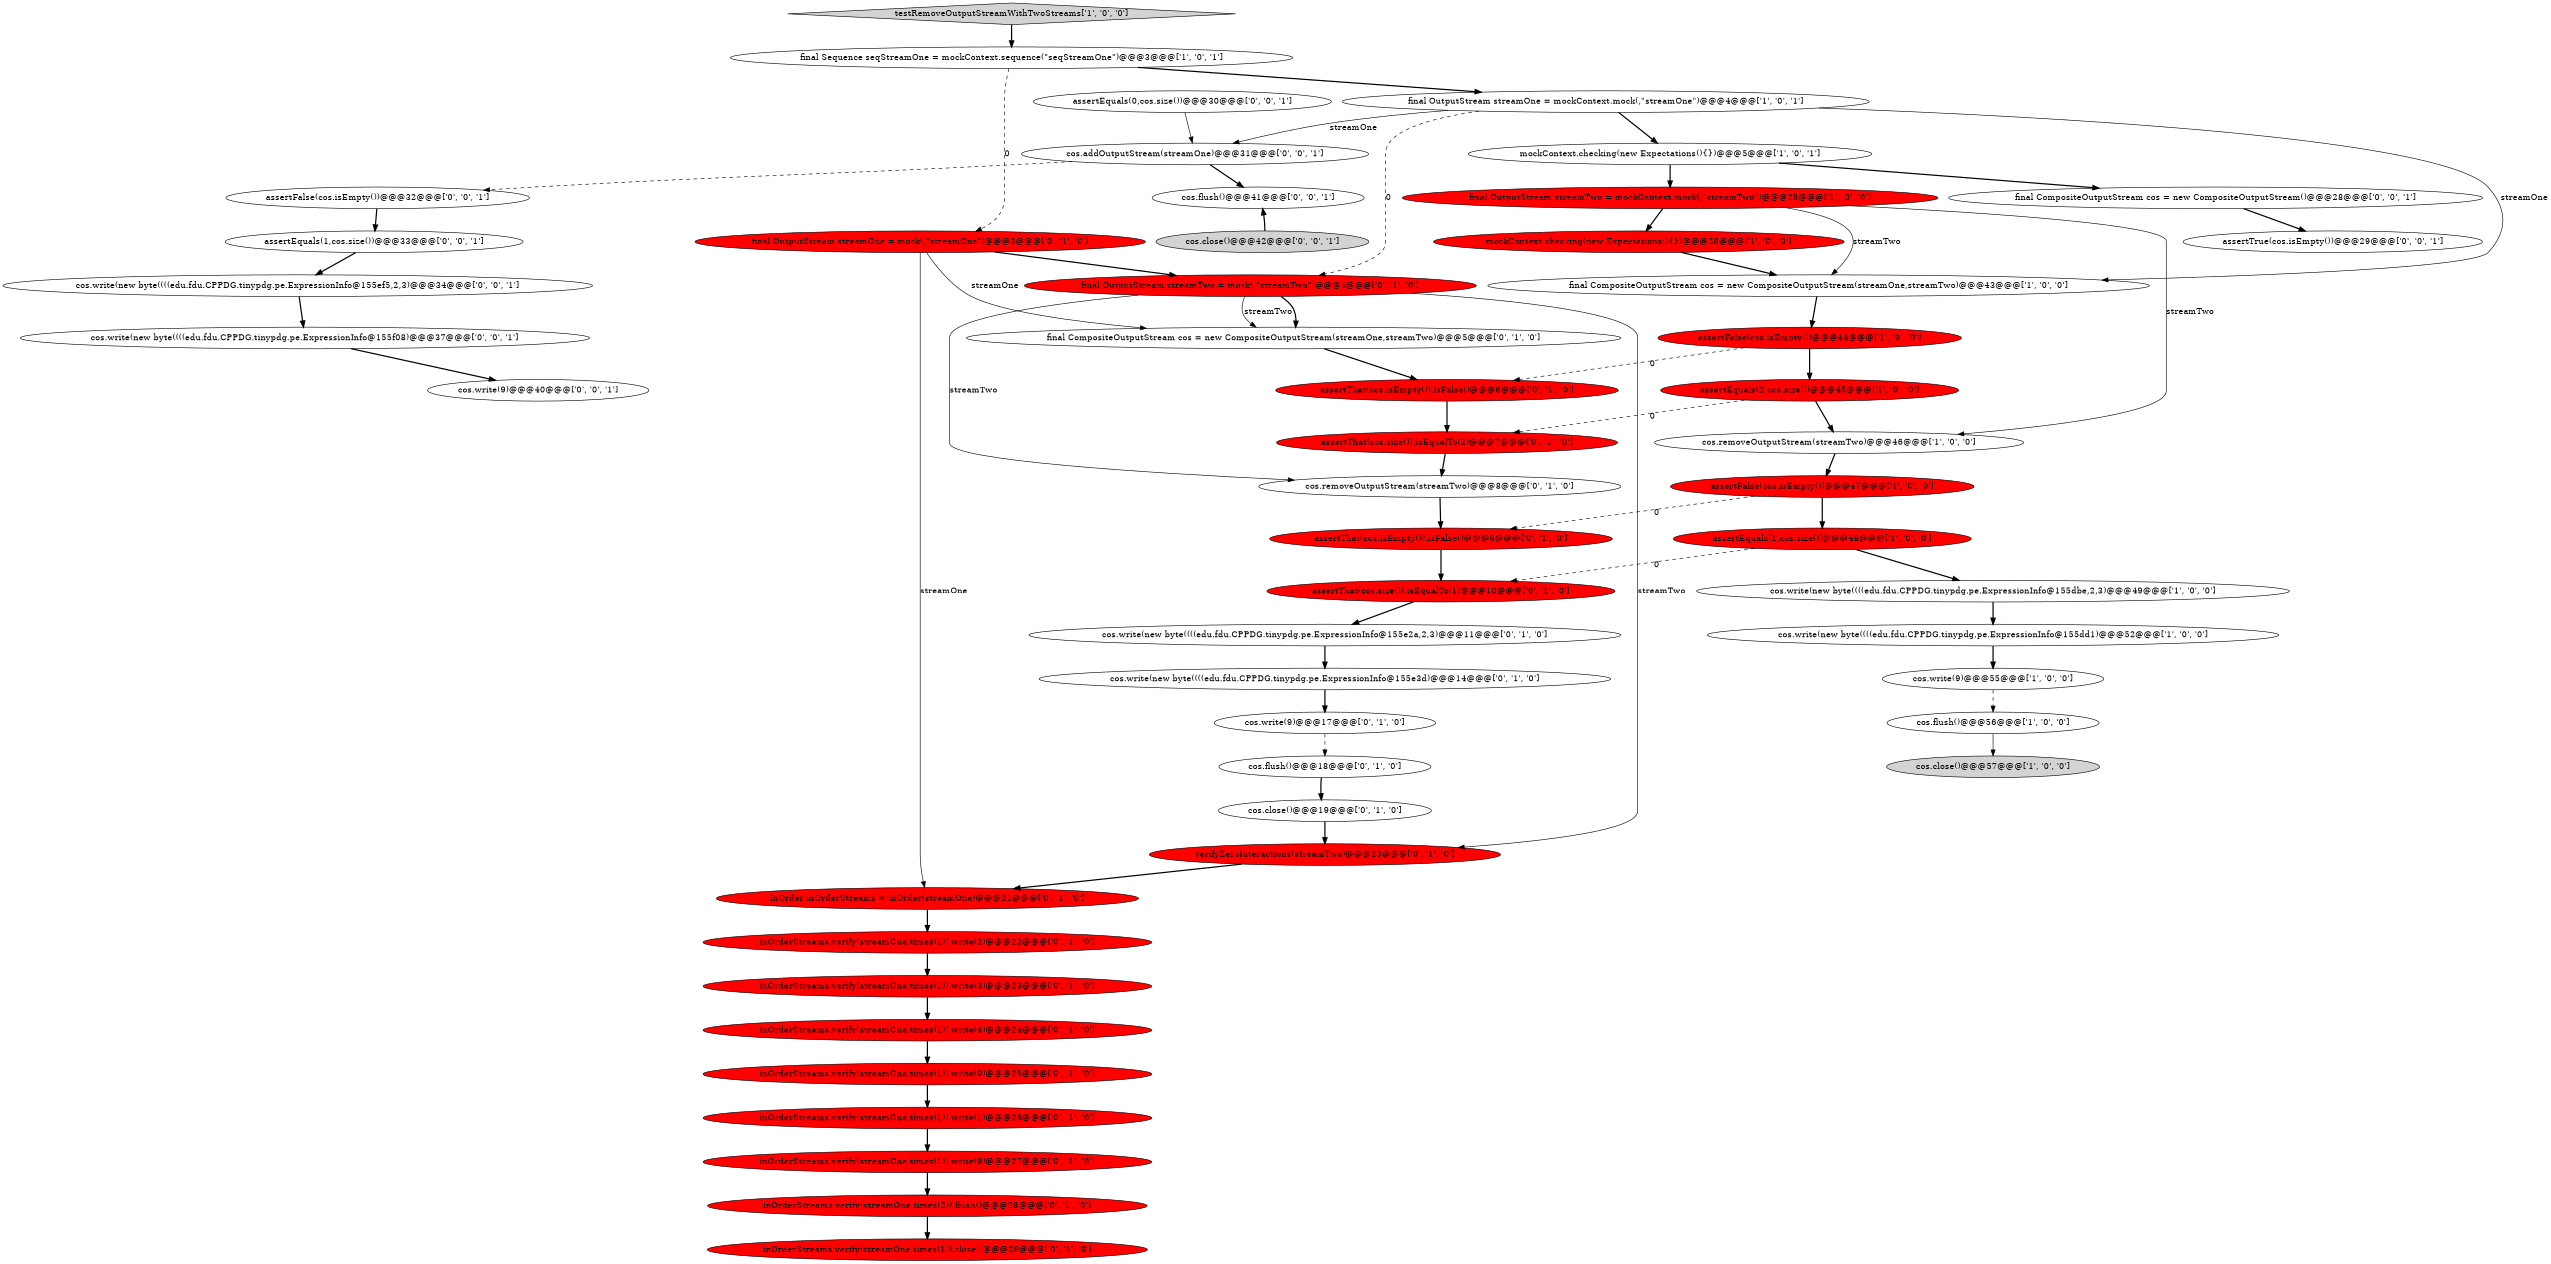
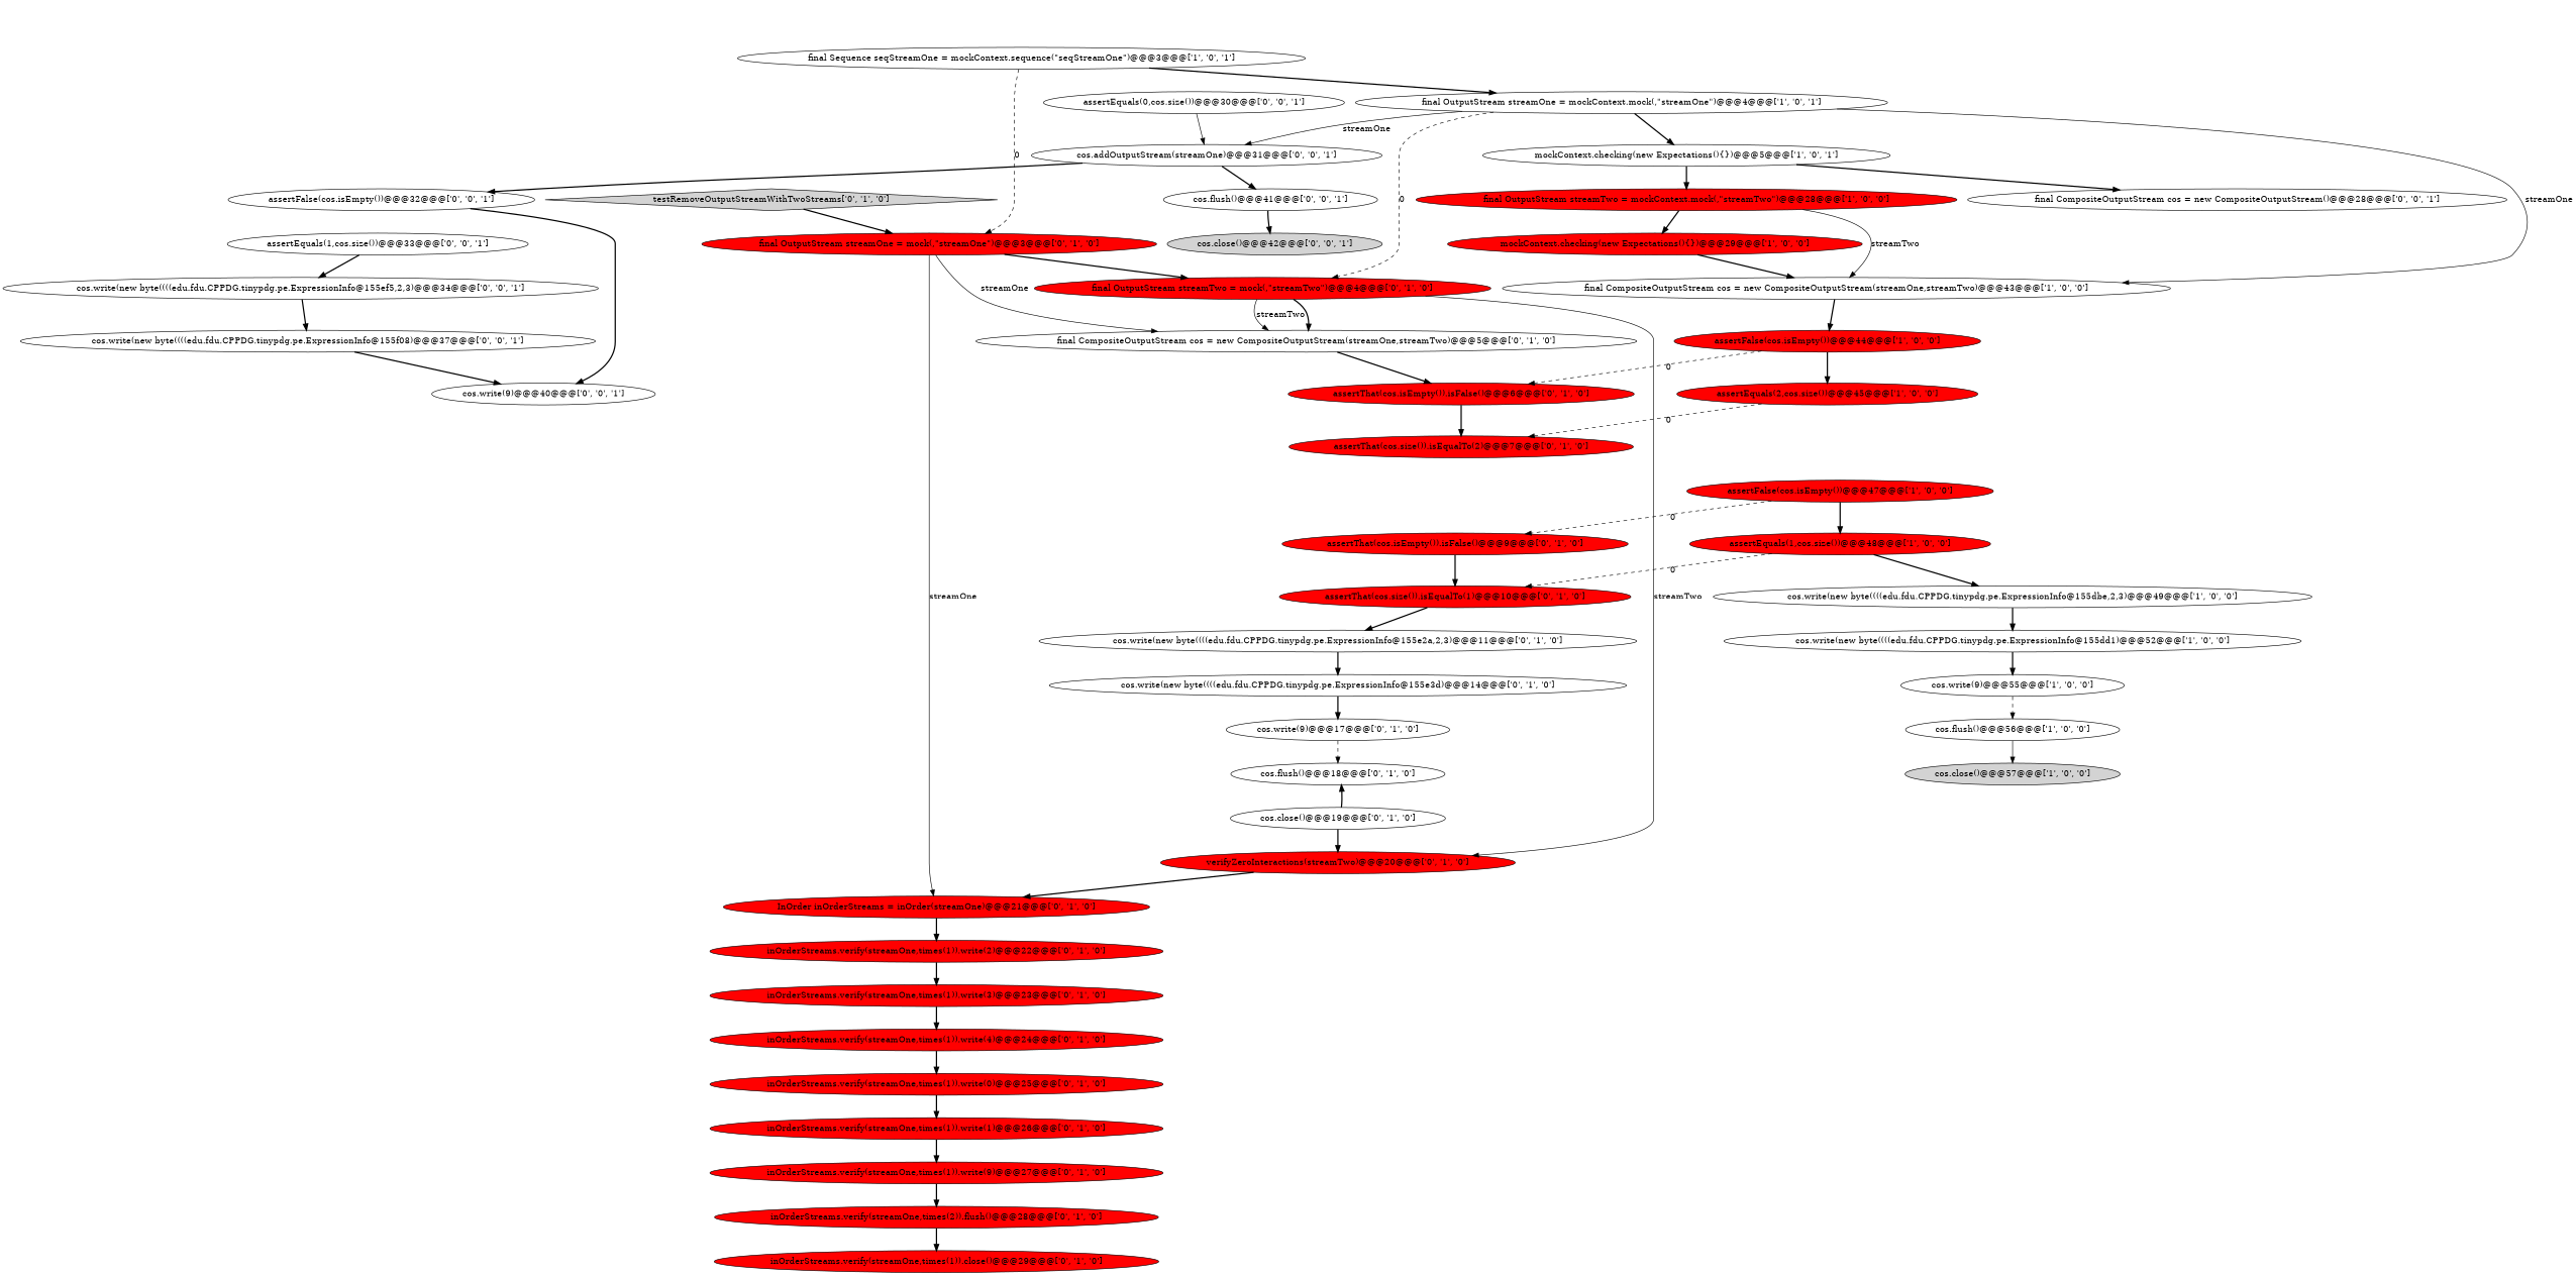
  digraph {
    node [fillcolor=white shape=ellipse style=filled]
    edge [style=bold]
    n1 [label="cos.flush()@@@18@@@['0', '1', '0']"]
    n2 [label="cos.close()@@@19@@@['0', '1', '0']"]
    n3 [fillcolor=red label="verifyZeroInteractions(streamTwo)@@@20@@@['0', '1', '0']"]
    n4 [label="cos.flush()@@@41@@@['0', '0', '1']"]
    n5 [fillcolor=lightgray label="cos.close()@@@42@@@['0', '0', '1']"]
    n6 [fillcolor=red label="inOrderStreams.verify(streamOne,times(1)).write(1)@@@26@@@['0', '1', '0']"]
    n7 [fillcolor=red label="inOrderStreams.verify(streamOne,times(1)).write(9)@@@27@@@['0', '1', '0']"]
    n8 [fillcolor=red label="inOrderStreams.verify(streamOne,times(2)).flush()@@@28@@@['0', '1', '0']"]
    n9 [fillcolor=red label="assertEquals(2,cos.size())@@@45@@@['1', '0', '0']"]
-   n10 [label="cos.removeOutputStream(streamTwo)@@@46@@@['1', '0', '0']"]
    n11 [fillcolor=red label="assertThat(cos.size()).isEqualTo(2)@@@7@@@['0', '1', '0']"]
    n12 [fillcolor=red label="assertFalse(cos.isEmpty())@@@47@@@['1', '0', '0']"]
-   n13 [label="cos.removeOutputStream(streamTwo)@@@8@@@['0', '1', '0']"]
-   n14 [fillcolor=lightgray label="testRemoveOutputStreamWithTwoStreams['1', '0', '0']" shape=diamond]
    n15 [label="final Sequence seqStreamOne = mockContext.sequence(\"seqStreamOne\")@@@3@@@['1', '0', '1']"]
    n16 [fillcolor=red label="final OutputStream streamOne = mock(,\"streamOne\")@@@3@@@['0', '1', '0']"]
    n17 [label="final OutputStream streamOne = mockContext.mock(,\"streamOne\")@@@4@@@['1', '0', '1']"]
+   n18 [fillcolor=lightgray label="testRemoveOutputStreamWithTwoStreams['0', '1', '0']" shape=diamond]
    n19 [fillcolor=red label="final OutputStream streamTwo = mock(,\"streamTwo\")@@@4@@@['0', '1', '0']"]
    n20 [label="final CompositeOutputStream cos = new CompositeOutputStream(streamOne,streamTwo)@@@5@@@['0', '1', '0']"]
    n21 [fillcolor=red label="InOrder inOrderStreams = inOrder(streamOne)@@@21@@@['0', '1', '0']"]
    n22 [label="cos.write(new byte((((edu.fdu.CPPDG.tinypdg.pe.ExpressionInfo@155e2a,2,3)@@@11@@@['0', '1', '0']"]
    n23 [label="cos.write(new byte((((edu.fdu.CPPDG.tinypdg.pe.ExpressionInfo@155e3d)@@@14@@@['0', '1', '0']"]
    n24 [label="cos.write(9)@@@17@@@['0', '1', '0']"]
    n25 [label="cos.write(9)@@@55@@@['1', '0', '0']"]
    n26 [label="cos.flush()@@@56@@@['1', '0', '0']"]
    n27 [fillcolor=lightgray label="cos.close()@@@57@@@['1', '0', '0']"]
    n28 [fillcolor=red label="assertThat(cos.isEmpty()).isFalse()@@@6@@@['0', '1', '0']"]
    n29 [fillcolor=red label="inOrderStreams.verify(streamOne,times(1)).write(2)@@@22@@@['0', '1', '0']"]
    n30 [fillcolor=red label="assertThat(cos.isEmpty()).isFalse()@@@9@@@['0', '1', '0']"]
    n31 [fillcolor=red label="assertEquals(1,cos.size())@@@48@@@['1', '0', '0']"]
    n32 [fillcolor=red label="inOrderStreams.verify(streamOne,times(1)).write(0)@@@25@@@['0', '1', '0']"]
    n33 [fillcolor=red label="final OutputStream streamTwo = mockContext.mock(,\"streamTwo\")@@@28@@@['1', '0', '0']"]
    n34 [fillcolor=red label="mockContext.checking(new Expectations(){})@@@29@@@['1', '0', '0']"]
    n35 [label="final CompositeOutputStream cos = new CompositeOutputStream(streamOne,streamTwo)@@@43@@@['1', '0', '0']"]
    n36 [fillcolor=red label="assertFalse(cos.isEmpty())@@@44@@@['1', '0', '0']"]
    n37 [label="assertFalse(cos.isEmpty())@@@32@@@['0', '0', '1']"]
    n38 [label="assertEquals(1,cos.size())@@@33@@@['0', '0', '1']"]
    n39 [label="cos.write(new byte((((edu.fdu.CPPDG.tinypdg.pe.ExpressionInfo@155ef5,2,3)@@@34@@@['0', '0', '1']"]
-   n40 [label="assertTrue(cos.isEmpty())@@@29@@@['0', '0', '1']"]
    n41 [label="assertEquals(0,cos.size())@@@30@@@['0', '0', '1']"]
    n42 [label="cos.addOutputStream(streamOne)@@@31@@@['0', '0', '1']"]
    n43 [fillcolor=red label="assertThat(cos.size()).isEqualTo(1)@@@10@@@['0', '1', '0']"]
    n44 [label="cos.write(9)@@@40@@@['0', '0', '1']"]
    n45 [fillcolor=red label="inOrderStreams.verify(streamOne,times(1)).write(4)@@@24@@@['0', '1', '0']"]
    n46 [label="cos.write(new byte((((edu.fdu.CPPDG.tinypdg.pe.ExpressionInfo@155dbe,2,3)@@@49@@@['1', '0', '0']"]
    n47 [label="cos.write(new byte((((edu.fdu.CPPDG.tinypdg.pe.ExpressionInfo@155f08)@@@37@@@['0', '0', '1']"]
    n48 [label="mockContext.checking(new Expectations(){})@@@5@@@['1', '0', '1']"]
    n49 [label="final CompositeOutputStream cos = new CompositeOutputStream()@@@28@@@['0', '0', '1']"]
    n50 [label="cos.write(new byte((((edu.fdu.CPPDG.tinypdg.pe.ExpressionInfo@155dd1)@@@52@@@['1', '0', '0']"]
    n51 [fillcolor=red label="inOrderStreams.verify(streamOne,times(1)).write(3)@@@23@@@['0', '1', '0']"]
    n52 [fillcolor=red label="inOrderStreams.verify(streamOne,times(1)).close()@@@29@@@['0', '1', '0']"]
-   n1 -> n2
+   n2 -> n1
    n2 -> n3
    n3 -> n21
-   n5 -> n4
+   n4 -> n5
    n6 -> n7
    n7 -> n8
    n8 -> n52
-   n9 -> n10
    n9 -> n11 [label=0 style=dashed]
-   n10 -> n12
-   n11 -> n13
    n12 -> n30 [label=0 style=dashed]
    n12 -> n31
-   n13 -> n30
-   n14 -> n15
    n15 -> n16 [label=0 style=dashed]
    n15 -> n17
    n16 -> n19
    n16 -> n20 [label=streamOne style=solid]
    n16 -> n21 [label=streamOne style=solid]
    n17 -> n19 [label=0 style=dashed]
    n17 -> n35 [label=streamOne style=solid]
    n17 -> n42 [label=streamOne style=solid]
    n17 -> n48
+   n18 -> n16
    n19 -> n3 [label=streamTwo style=solid]
-   n19 -> n13 [label=streamTwo style=solid]
    n19 -> n20 [label=streamTwo style=solid]
    n19 -> n20
    n20 -> n28
    n21 -> n29
    n22 -> n23
    n23 -> n24
    n24 -> n1 [style=dashed]
    n25 -> n26 [style=dashed]
    n26 -> n27 [style=solid]
    n28 -> n11
    n29 -> n51
    n30 -> n43
    n31 -> n43 [label=0 style=dashed]
    n31 -> n46
    n32 -> n6
-   n33 -> n10 [label=streamTwo style=solid]
    n33 -> n34
    n33 -> n35 [label=streamTwo style=solid]
    n34 -> n35
    n35 -> n36
    n36 -> n9
    n36 -> n28 [label=0 style=dashed]
-   n37 -> n38
+   n37 -> n44
    n38 -> n39
    n39 -> n47
    n41 -> n42 [style=solid]
    n42 -> n4
-   n42 -> n37 [style=dashed]
+   n42 -> n37
    n43 -> n22
    n45 -> n32
    n46 -> n50
    n47 -> n44
    n48 -> n33
    n48 -> n49
-   n49 -> n40
    n50 -> n25
    n51 -> n45
  }
